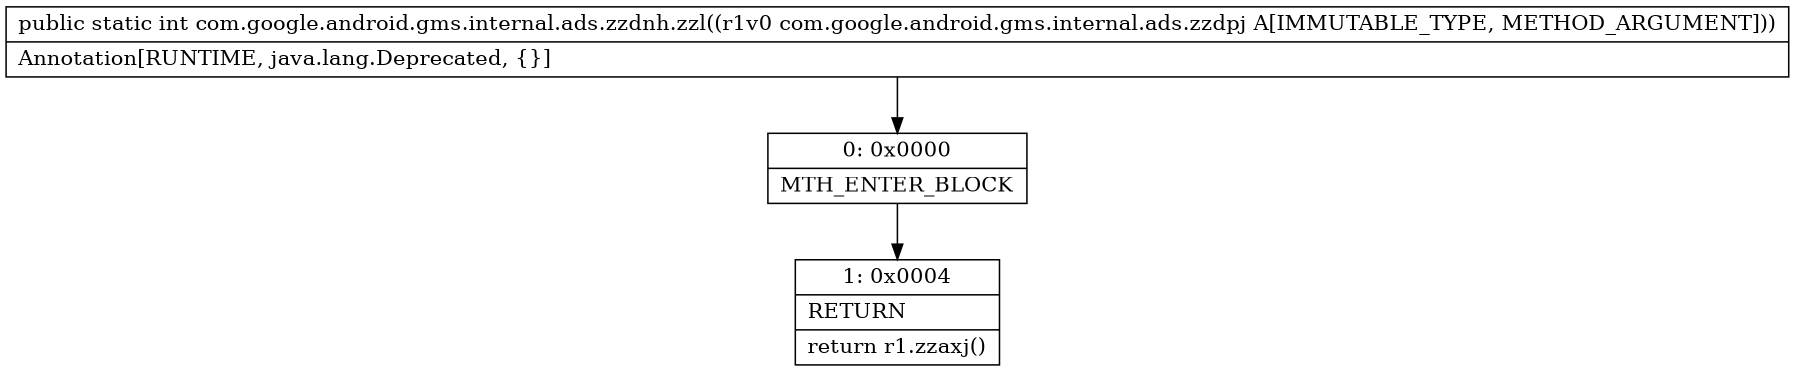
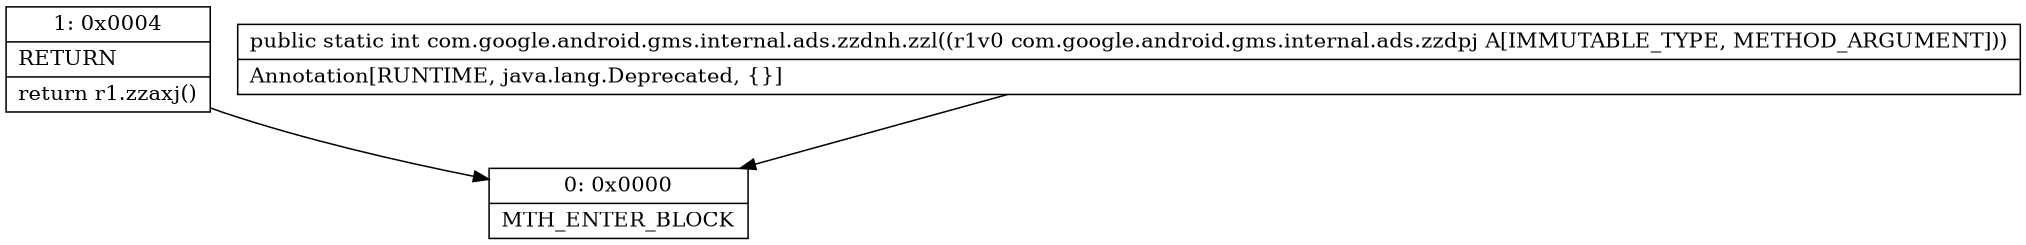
  digraph {
    node [shape=record]
    n1 [label="{0\:\ 0x0000|MTH_ENTER_BLOCK\l}"]
    n2 [label="{1\:\ 0x0004|RETURN\l|return r1.zzaxj()\l}"]
    n3 [label="{public static int com.google.android.gms.internal.ads.zzdnh.zzl((r1v0 com.google.android.gms.internal.ads.zzdpj A[IMMUTABLE_TYPE, METHOD_ARGUMENT]))  | Annotation[RUNTIME, java.lang.Deprecated, \{\}]\l}"]
-   n1 -> n2
+   n2 -> n1
    n3 -> n1
  }
